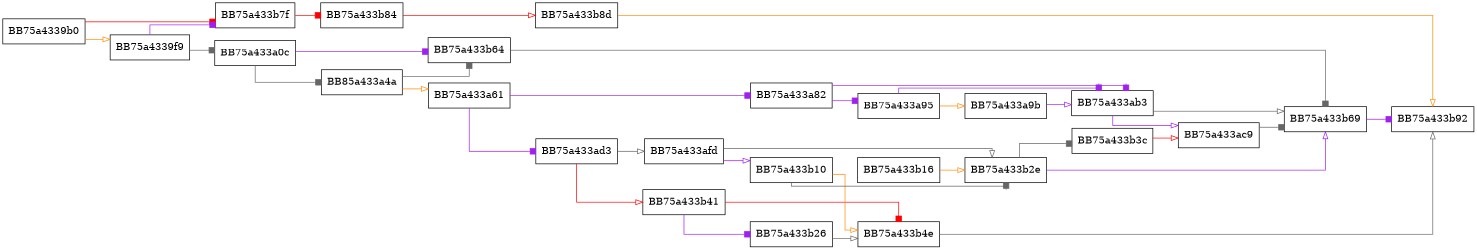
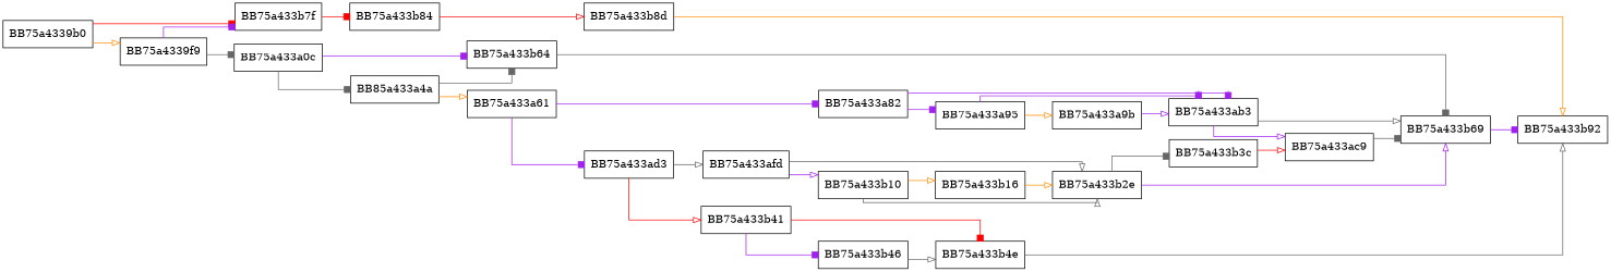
  digraph {
    rankdir=LR
    splines=ortho
    node [shape=box]
    edge [arrowhead=onormal color=purple]
    BB75a4339b0
    BB75a433b7f
    BB75a4339f9
    BB75a433b84
    BB75a433a0c
    BB75a433b8d
    BB75a433b92
    BB75a433b64
    n9 [label=BB85a433a4a]
    BB75a433b69
    BB75a433a61
    BB75a433ad3
    BB75a433a82
    BB75a433b41
    BB75a433afd
    BB75a433ab3
    BB75a433a95
    BB75a433b4e
-   BB75a433b46 [label=BB75a433b26]
+   BB75a433b46
    BB75a433b2e
    BB75a433b10
    BB75a433ac9
    BB75a433a9b
    BB75a433b3c
    BB75a433b16
    BB75a4339b0 -> BB75a433b7f [arrowhead=box color=red]
    BB75a4339b0 -> BB75a4339f9 [color=darkorange]
    BB75a433b7f -> BB75a433b84 [arrowhead=box color=red]
    BB75a4339f9 -> BB75a433b7f [arrowhead=box]
    BB75a4339f9 -> BB75a433a0c [arrowhead=box color=gray40]
    BB75a433b84 -> BB75a433b8d [color=red]
    BB75a433a0c -> BB75a433b64 [arrowhead=box]
    BB75a433a0c -> n9 [arrowhead=box color=gray40]
    BB75a433b8d -> BB75a433b92 [color=darkorange]
    BB75a433b64 -> BB75a433b69 [arrowhead=box color=gray40]
    n9 -> BB75a433b64 [arrowhead=box color=gray40]
    n9 -> BB75a433a61 [color=darkorange]
    BB75a433b69 -> BB75a433b92 [arrowhead=box]
    BB75a433a61 -> BB75a433ad3 [arrowhead=box]
    BB75a433a61 -> BB75a433a82 [arrowhead=box]
    BB75a433ad3 -> BB75a433b41 [color=red]
    BB75a433ad3 -> BB75a433afd [color=gray40]
    BB75a433a82 -> BB75a433ab3 [arrowhead=box]
    BB75a433a82 -> BB75a433a95 [arrowhead=box]
    BB75a433b41 -> BB75a433b4e [arrowhead=box color=red]
    BB75a433b41 -> BB75a433b46 [arrowhead=box]
    BB75a433afd -> BB75a433b2e [color=gray40]
    BB75a433afd -> BB75a433b10
    BB75a433ab3 -> BB75a433b69 [color=gray40]
    BB75a433ab3 -> BB75a433ac9
    BB75a433a95 -> BB75a433ab3 [arrowhead=box]
    BB75a433a95 -> BB75a433a9b [color=darkorange]
    BB75a433b4e -> BB75a433b92 [color=gray40]
    BB75a433b46 -> BB75a433b4e [color=gray40]
    BB75a433b2e -> BB75a433b69
    BB75a433b2e -> BB75a433b3c [arrowhead=box color=gray40]
-   BB75a433b10 -> BB75a433b2e [arrowhead=box color=gray40]
-   BB75a433b10 -> BB75a433b4e [color=darkorange]
+   BB75a433b10 -> BB75a433b2e [color=gray40]
+   BB75a433b10 -> BB75a433b16 [color=darkorange]
    BB75a433ac9 -> BB75a433b69 [arrowhead=box color=gray40]
    BB75a433a9b -> BB75a433ab3
    BB75a433b3c -> BB75a433ac9 [color=red]
    BB75a433b16 -> BB75a433b2e [color=darkorange]
  }
